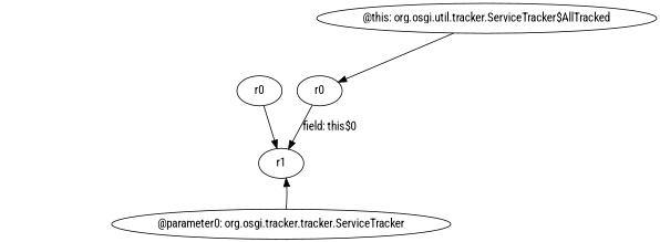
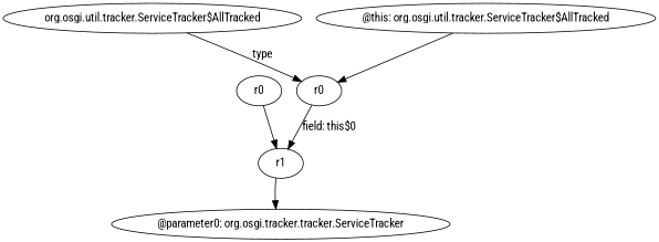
  digraph {
    fontname="Roboto Condensed"
    node [fontname="Roboto Condensed"]
    edge [fontname="Roboto Condensed"]
    n1 [label=r0]
    n2 [label=r1]
+   n3 [label="org.osgi.util.tracker.ServiceTracker$AllTracked"]
    n4 [label=r0]
    n5 [label="@parameter0: org.osgi.tracker.tracker.ServiceTracker"]
    n6 [label="@this: org.osgi.util.tracker.ServiceTracker$AllTracked"]
    n1 -> n2
+   n3 -> n4 [label=type]
    n4 -> n2 [label="field: this$0"]
-   n5 -> n2
+   n2 -> n5
    n6 -> n4
  }
